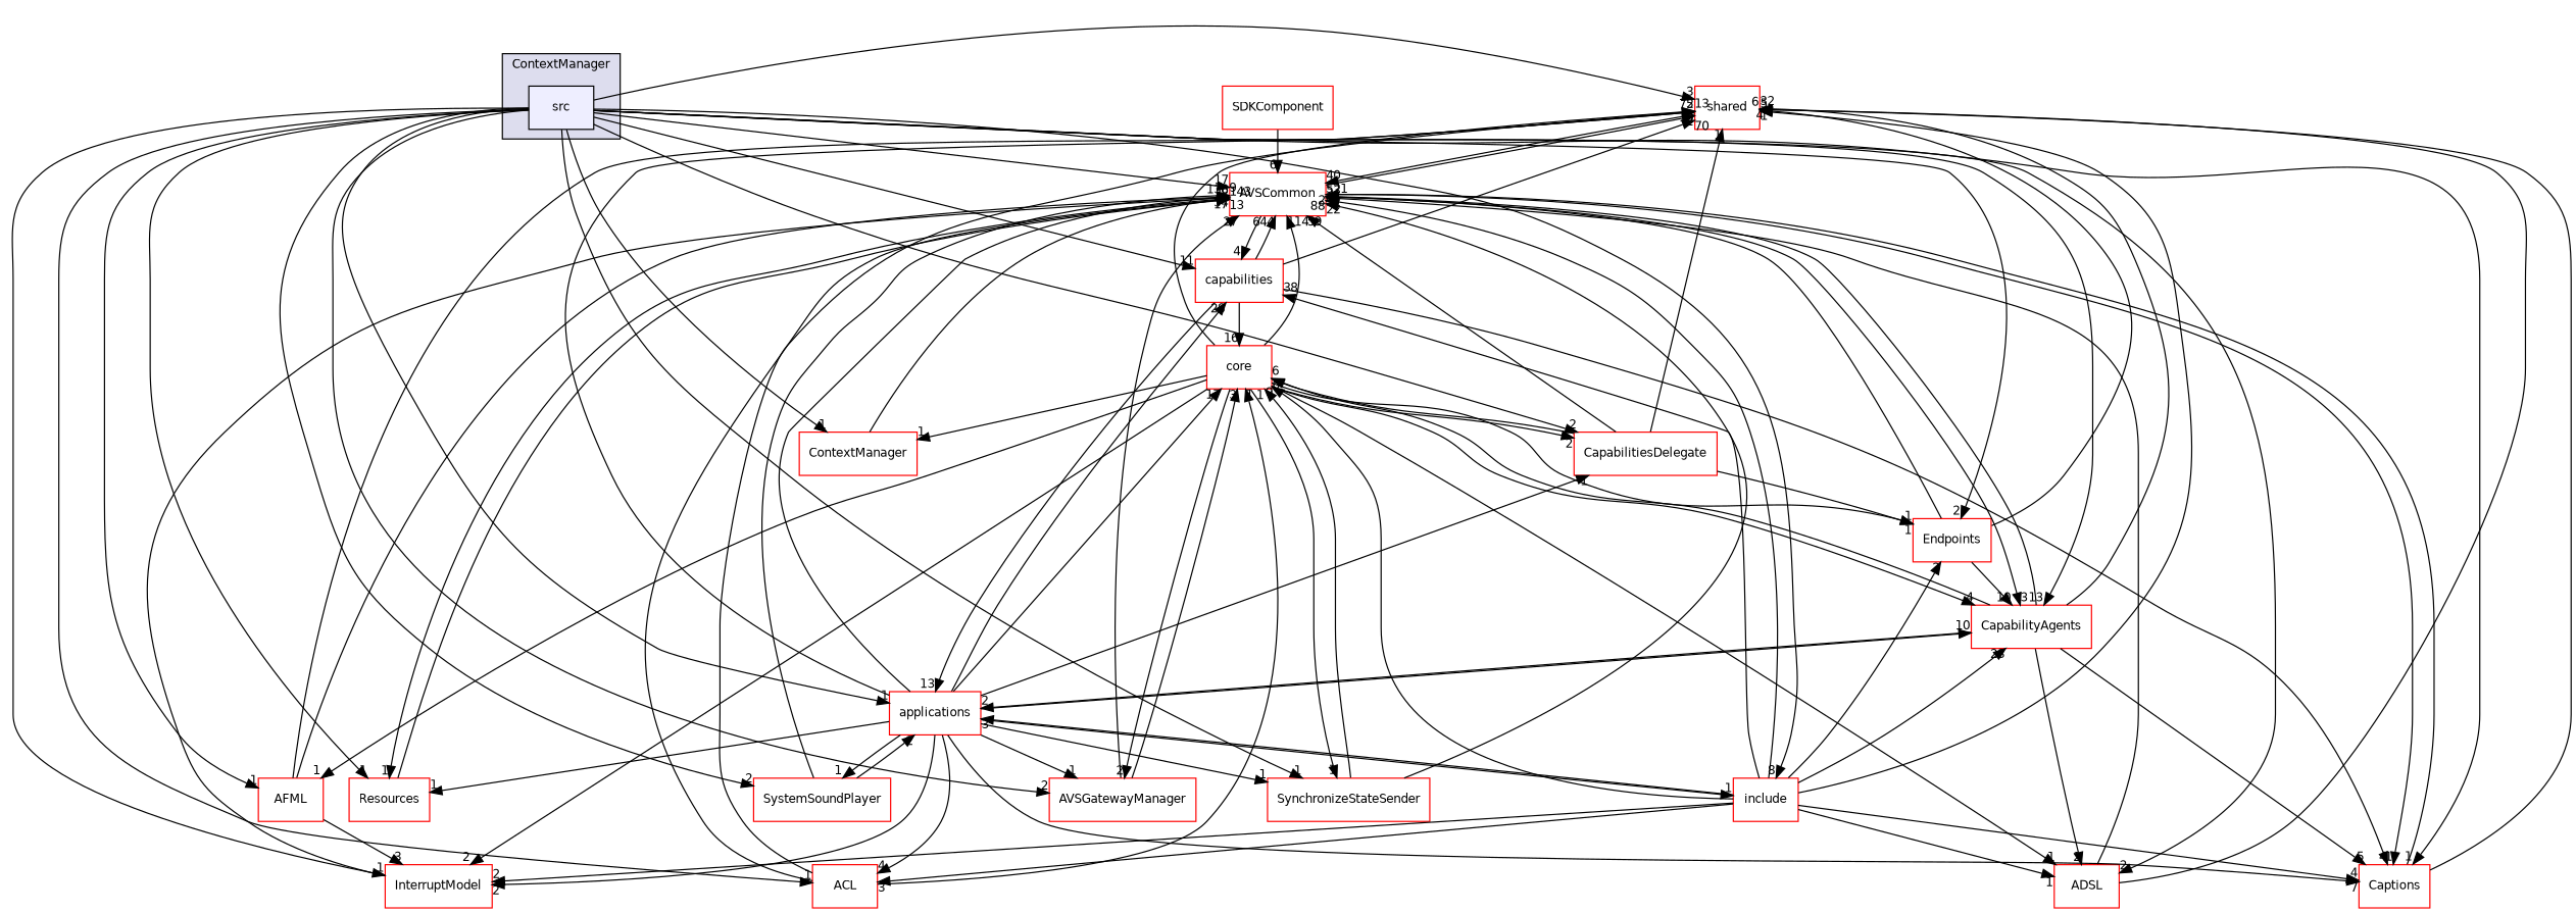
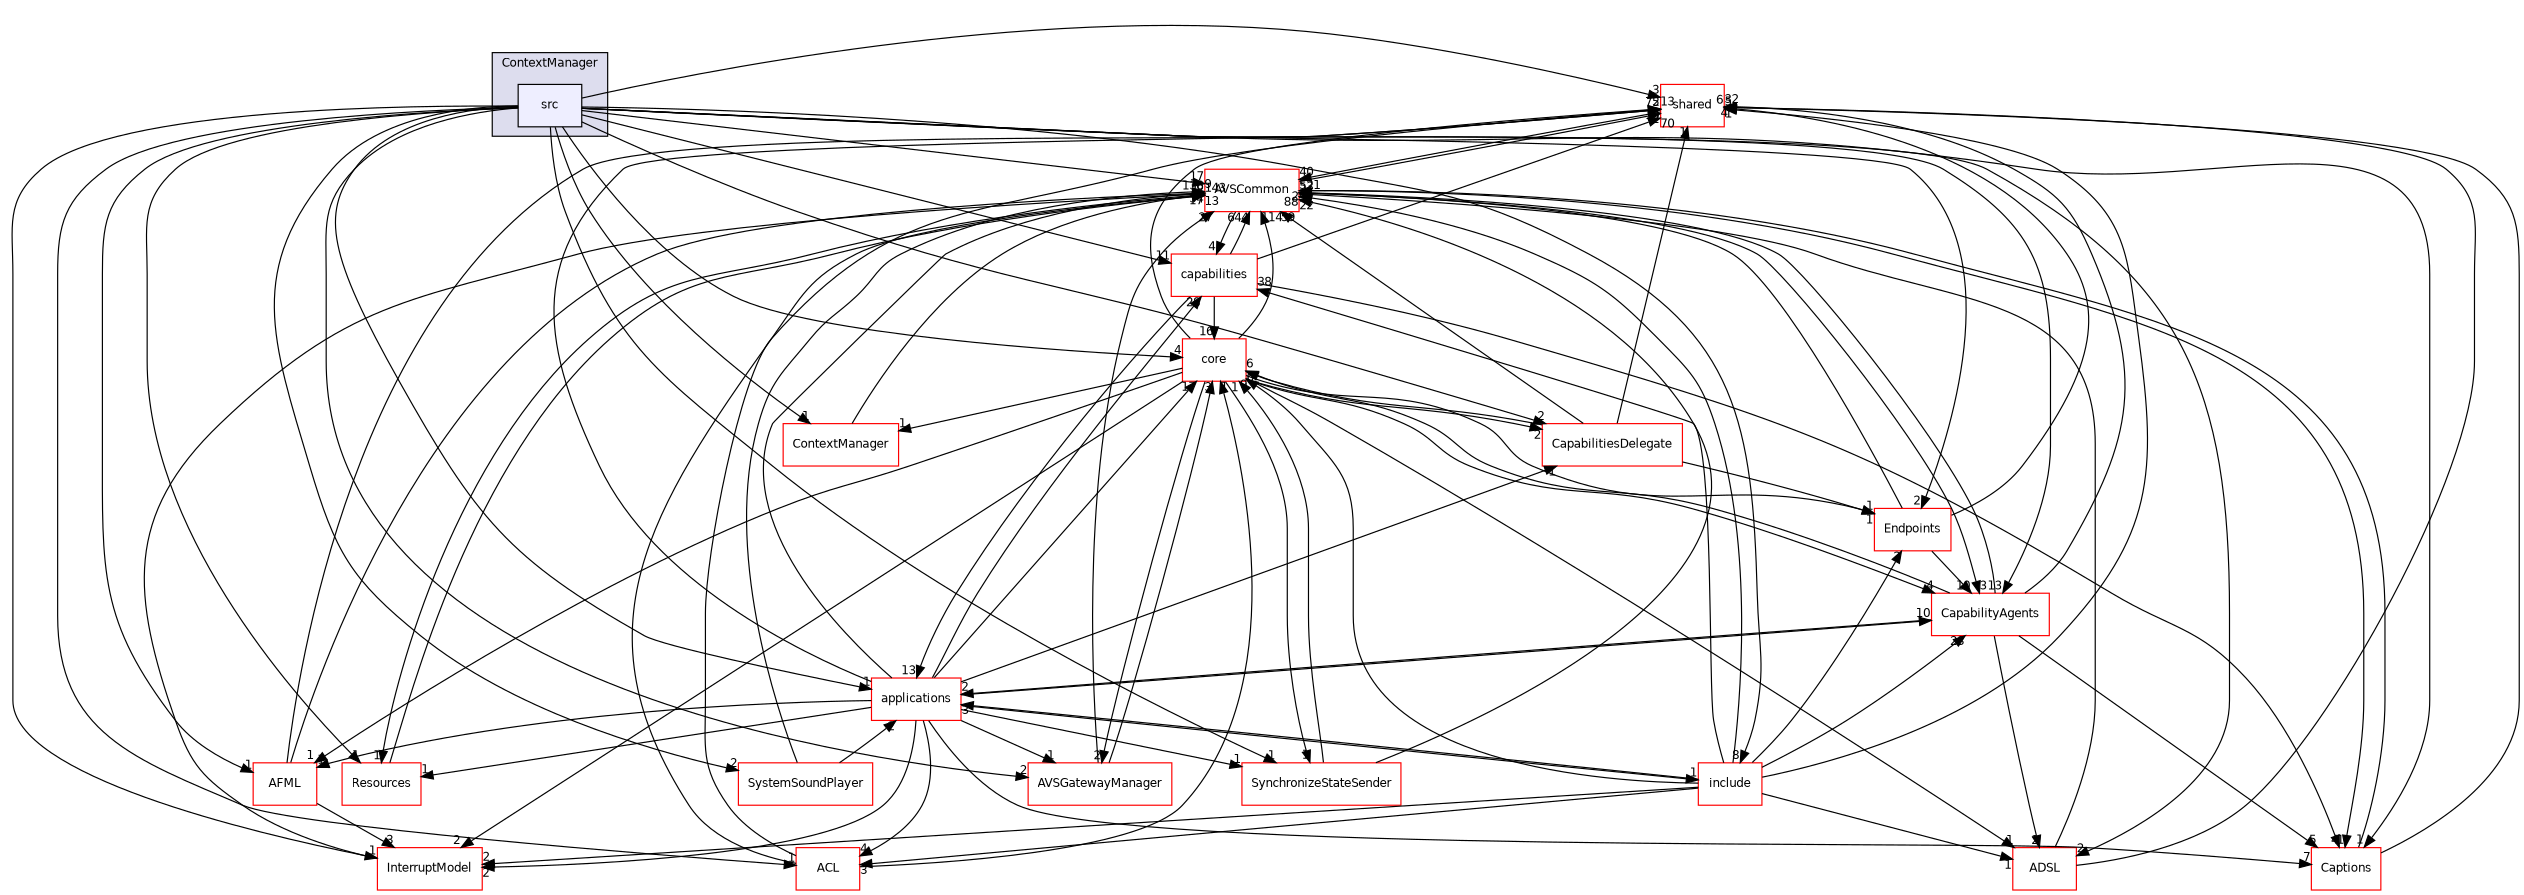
  digraph {
    compound=true
    node [fillcolor=white fontname=Helvetica fontsize=10 shape=box style=filled color=red]
    edge [headlabel=1 labeldistance=1.5 labelfontname=Helvetica labelfontsize=10]
    n1 [fillcolor="#eeeeff" label=src pencolor=black color=""]
    n2 [label=shared]
    n3 [label=AFML]
    n4 [label=CapabilityAgents]
    n5 [label=applications]
    n6 [label=ContextManager]
    n7 [label=Endpoints]
    n8 [label=Captions]
    n9 [label=ACL]
    n10 [label=Resources]
    n11 [label=AVSCommon]
    n12 [label=AVSGatewayManager]
    n13 [label=core]
    n14 [label=ADSL]
    n15 [label=InterruptModel]
    n16 [label=capabilities]
    n17 [label=SynchronizeStateSender]
    n18 [label=CapabilitiesDelegate]
    n19 [label=include]
    n20 [label=SystemSoundPlayer]
-   n21 [label=SDKComponent]
    subgraph cluster_1 {
      bgcolor="#ddddee"
      fontname=Helvetica
      fontsize=10
      label=ContextManager
      pencolor=black
      n1
    }
    n1 -> n2 [headlabel=3]
    n1 -> n3
    n1 -> n4 [headlabel=13]
    n1 -> n5
    n1 -> n6
    n1 -> n7 [headlabel=2]
    n1 -> n8
    n1 -> n9
    n1 -> n10
    n1 -> n11 [headlabel=17]
    n1 -> n12 [headlabel=2]
+   n1 -> n13 [headlabel=4]
    n1 -> n14 [headlabel=2]
    n1 -> n15
    n1 -> n16 [headlabel=11]
    n1 -> n17
    n1 -> n18 [headlabel=2]
    n1 -> n19 [headlabel=8]
    n1 -> n20 [headlabel=2]
    n2 -> n11 [headlabel=40]
    n3 -> n2 [headlabel=10]
    n3 -> n11 [headlabel=54]
    n3 -> n15 [headlabel=3]
    n4 -> n2 [headlabel=32]
    n4 -> n5 [headlabel=2]
    n4 -> n8 [headlabel=5]
    n4 -> n11 [headlabel=521]
    n4 -> n13 [headlabel=6]
    n4 -> n14 [headlabel=2]
    n5 -> n2 [headlabel=75]
    n5 -> n4 [headlabel=10]
    n5 -> n8 [headlabel=7]
    n5 -> n9 [headlabel=4]
    n5 -> n10
    n5 -> n11 [headlabel=136]
    n5 -> n12
    n5 -> n13 [headlabel=17]
    n5 -> n15 [headlabel=2]
    n5 -> n16 [headlabel=28]
    n5 -> n17
    n5 -> n18
    n5 -> n19
-   n5 -> n20
+   n5 -> n3
    n6 -> n11 [headlabel=17]
    n7 -> n2
    n7 -> n4 [headlabel=10]
    n7 -> n11 [headlabel=72]
    n8 -> n2 [headlabel=4]
    n8 -> n11 [headlabel=24]
    n9 -> n2 [headlabel=2]
    n9 -> n11 [headlabel=143]
    n9 -> n13
    n10 -> n11 [headlabel=13]
    n11 -> n2 [headlabel=2]
    n11 -> n4 [headlabel=3]
    n11 -> n8
    n11 -> n10
    n11 -> n16 [headlabel=4]
    n12 -> n11 [headlabel=27]
    n12 -> n13 [headlabel=3]
    n13 -> n2 [headlabel=13]
    n13 -> n3
    n13 -> n4 [headlabel=4]
    n13 -> n6
    n13 -> n7
    n13 -> n11 [headlabel=114]
    n13 -> n12 [headlabel=2]
    n13 -> n14
    n13 -> n15 [headlabel=2]
    n13 -> n17
    n13 -> n18 [headlabel=2]
    n14 -> n2 [headlabel=6]
    n14 -> n11 [headlabel=53]
    n15 -> n11 [headlabel=6]
    n16 -> n2 [headlabel=70]
    n16 -> n5 [headlabel=13]
    n16 -> n8 [headlabel=4]
    n16 -> n11 [headlabel=644]
    n16 -> n13 [headlabel=16]
    n17 -> n11 [headlabel=22]
    n17 -> n13
    n18 -> n2
    n18 -> n7
    n18 -> n11 [headlabel=59]
    n18 -> n13 [headlabel=6]
    n19 -> n2 [headlabel=5]
    n19 -> n4 [headlabel=23]
    n19 -> n5 [headlabel=3]
    n19 -> n7 [headlabel=2]
-   n19 -> n8 [headlabel=4]
    n19 -> n9 [headlabel=3]
    n19 -> n11 [headlabel=88]
    n19 -> n13 [headlabel=9]
    n19 -> n14
    n19 -> n15 [headlabel=2]
    n19 -> n16 [headlabel=38]
    n20 -> n5 [headlabel=2]
    n20 -> n11 [headlabel=9]
-   n21 -> n11 [headlabel=6]
  }
